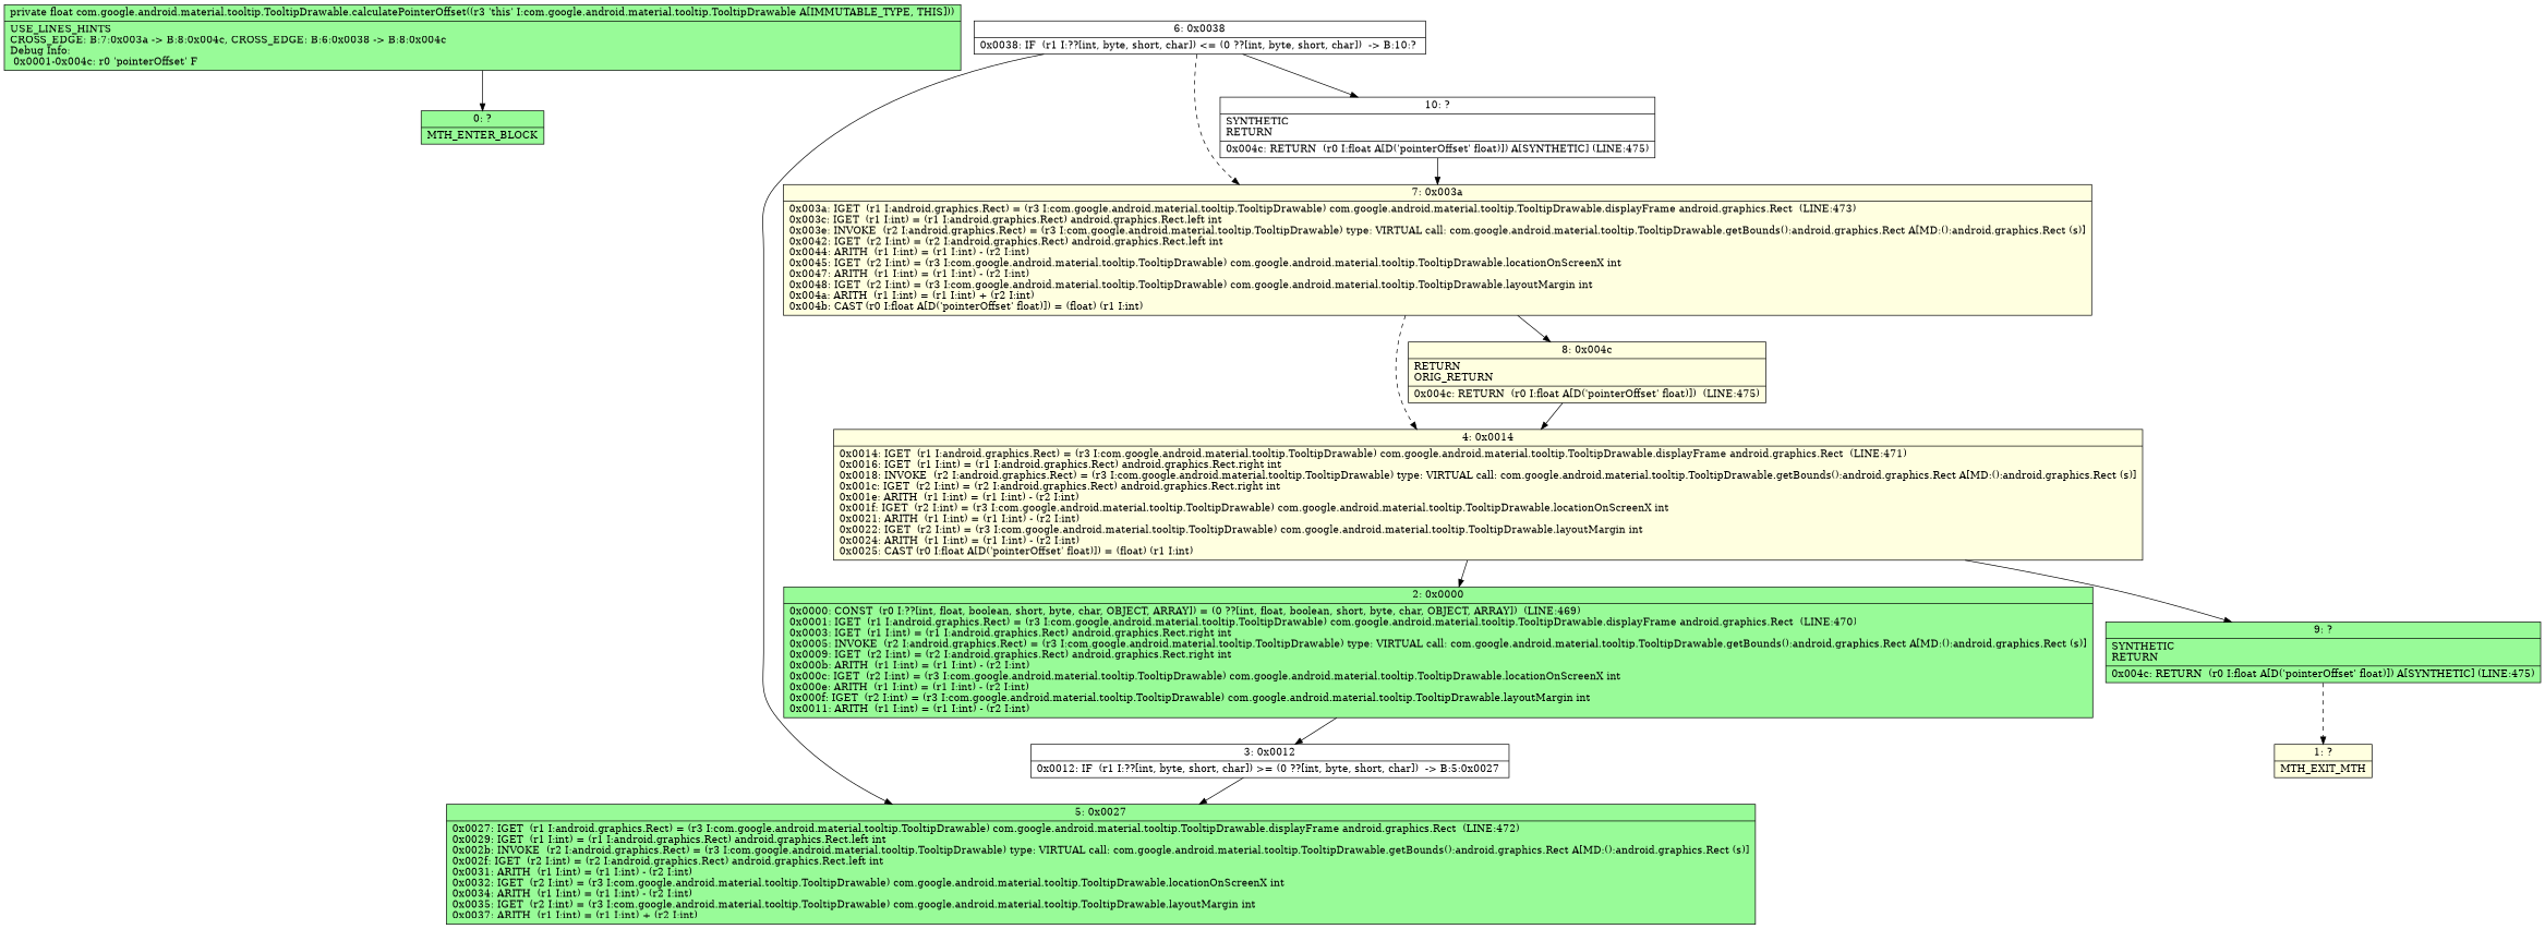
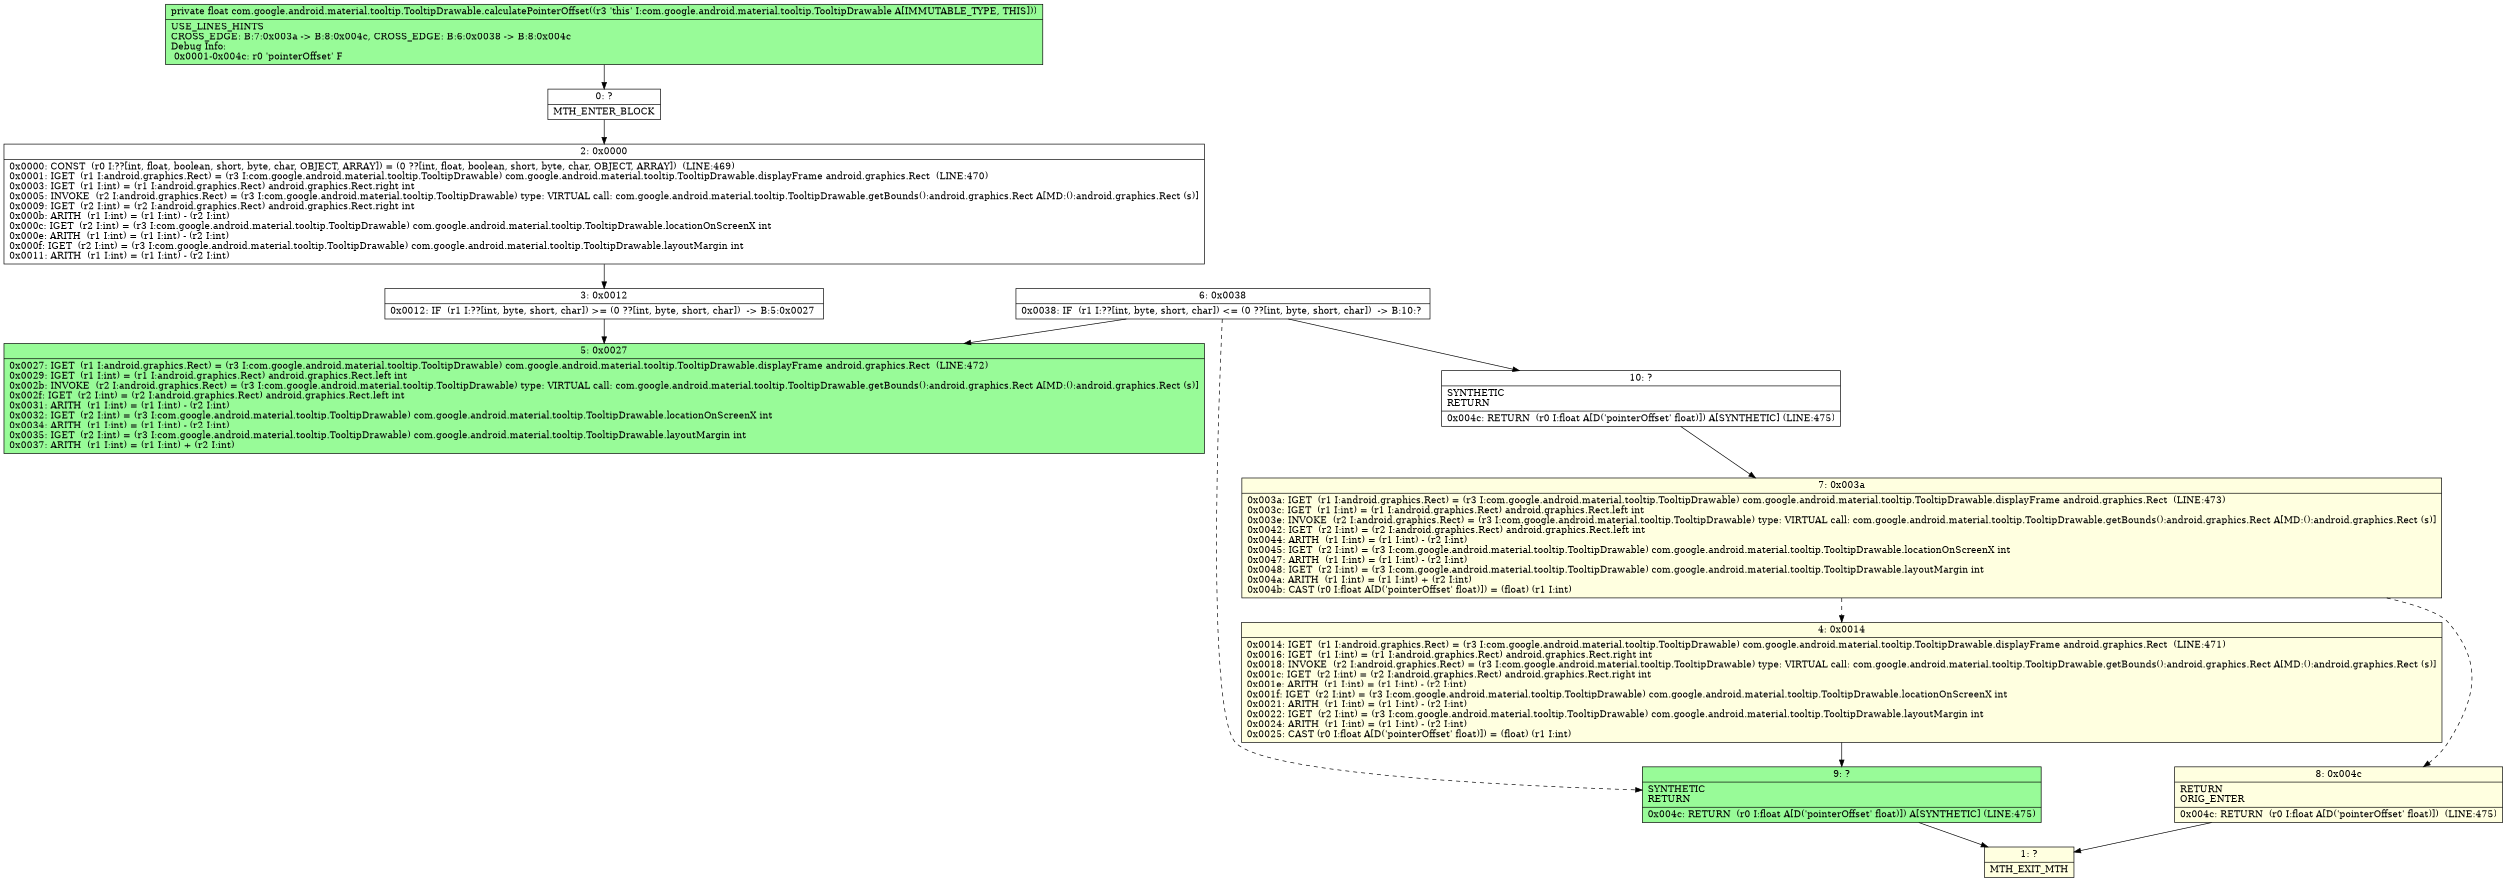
  digraph {
    node [fillcolor=palegreen shape=record style=filled]
-   n1 [label="{0\:\ ?|MTH_ENTER_BLOCK\l}"]
-   n2 [label="{2\:\ 0x0000|0x0000: CONST  (r0 I:??[int, float, boolean, short, byte, char, OBJECT, ARRAY]) = (0 ??[int, float, boolean, short, byte, char, OBJECT, ARRAY])  (LINE:469)\l0x0001: IGET  (r1 I:android.graphics.Rect) = (r3 I:com.google.android.material.tooltip.TooltipDrawable) com.google.android.material.tooltip.TooltipDrawable.displayFrame android.graphics.Rect  (LINE:470)\l0x0003: IGET  (r1 I:int) = (r1 I:android.graphics.Rect) android.graphics.Rect.right int \l0x0005: INVOKE  (r2 I:android.graphics.Rect) = (r3 I:com.google.android.material.tooltip.TooltipDrawable) type: VIRTUAL call: com.google.android.material.tooltip.TooltipDrawable.getBounds():android.graphics.Rect A[MD:():android.graphics.Rect (s)]\l0x0009: IGET  (r2 I:int) = (r2 I:android.graphics.Rect) android.graphics.Rect.right int \l0x000b: ARITH  (r1 I:int) = (r1 I:int) \- (r2 I:int) \l0x000c: IGET  (r2 I:int) = (r3 I:com.google.android.material.tooltip.TooltipDrawable) com.google.android.material.tooltip.TooltipDrawable.locationOnScreenX int \l0x000e: ARITH  (r1 I:int) = (r1 I:int) \- (r2 I:int) \l0x000f: IGET  (r2 I:int) = (r3 I:com.google.android.material.tooltip.TooltipDrawable) com.google.android.material.tooltip.TooltipDrawable.layoutMargin int \l0x0011: ARITH  (r1 I:int) = (r1 I:int) \- (r2 I:int) \l}"]
+   n1 [fillcolor=white label="{0\:\ ?|MTH_ENTER_BLOCK\l}"]
+   n2 [fillcolor=white label="{2\:\ 0x0000|0x0000: CONST  (r0 I:??[int, float, boolean, short, byte, char, OBJECT, ARRAY]) = (0 ??[int, float, boolean, short, byte, char, OBJECT, ARRAY])  (LINE:469)\l0x0001: IGET  (r1 I:android.graphics.Rect) = (r3 I:com.google.android.material.tooltip.TooltipDrawable) com.google.android.material.tooltip.TooltipDrawable.displayFrame android.graphics.Rect  (LINE:470)\l0x0003: IGET  (r1 I:int) = (r1 I:android.graphics.Rect) android.graphics.Rect.right int \l0x0005: INVOKE  (r2 I:android.graphics.Rect) = (r3 I:com.google.android.material.tooltip.TooltipDrawable) type: VIRTUAL call: com.google.android.material.tooltip.TooltipDrawable.getBounds():android.graphics.Rect A[MD:():android.graphics.Rect (s)]\l0x0009: IGET  (r2 I:int) = (r2 I:android.graphics.Rect) android.graphics.Rect.right int \l0x000b: ARITH  (r1 I:int) = (r1 I:int) \- (r2 I:int) \l0x000c: IGET  (r2 I:int) = (r3 I:com.google.android.material.tooltip.TooltipDrawable) com.google.android.material.tooltip.TooltipDrawable.locationOnScreenX int \l0x000e: ARITH  (r1 I:int) = (r1 I:int) \- (r2 I:int) \l0x000f: IGET  (r2 I:int) = (r3 I:com.google.android.material.tooltip.TooltipDrawable) com.google.android.material.tooltip.TooltipDrawable.layoutMargin int \l0x0011: ARITH  (r1 I:int) = (r1 I:int) \- (r2 I:int) \l}"]
    n3 [fillcolor=white label="{3\:\ 0x0012|0x0012: IF  (r1 I:??[int, byte, short, char]) \>= (0 ??[int, byte, short, char])  \-\> B:5:0x0027 \l}"]
    n4 [label="{5\:\ 0x0027|0x0027: IGET  (r1 I:android.graphics.Rect) = (r3 I:com.google.android.material.tooltip.TooltipDrawable) com.google.android.material.tooltip.TooltipDrawable.displayFrame android.graphics.Rect  (LINE:472)\l0x0029: IGET  (r1 I:int) = (r1 I:android.graphics.Rect) android.graphics.Rect.left int \l0x002b: INVOKE  (r2 I:android.graphics.Rect) = (r3 I:com.google.android.material.tooltip.TooltipDrawable) type: VIRTUAL call: com.google.android.material.tooltip.TooltipDrawable.getBounds():android.graphics.Rect A[MD:():android.graphics.Rect (s)]\l0x002f: IGET  (r2 I:int) = (r2 I:android.graphics.Rect) android.graphics.Rect.left int \l0x0031: ARITH  (r1 I:int) = (r1 I:int) \- (r2 I:int) \l0x0032: IGET  (r2 I:int) = (r3 I:com.google.android.material.tooltip.TooltipDrawable) com.google.android.material.tooltip.TooltipDrawable.locationOnScreenX int \l0x0034: ARITH  (r1 I:int) = (r1 I:int) \- (r2 I:int) \l0x0035: IGET  (r2 I:int) = (r3 I:com.google.android.material.tooltip.TooltipDrawable) com.google.android.material.tooltip.TooltipDrawable.layoutMargin int \l0x0037: ARITH  (r1 I:int) = (r1 I:int) + (r2 I:int) \l}"]
    n5 [fillcolor=lightyellow label="{4\:\ 0x0014|0x0014: IGET  (r1 I:android.graphics.Rect) = (r3 I:com.google.android.material.tooltip.TooltipDrawable) com.google.android.material.tooltip.TooltipDrawable.displayFrame android.graphics.Rect  (LINE:471)\l0x0016: IGET  (r1 I:int) = (r1 I:android.graphics.Rect) android.graphics.Rect.right int \l0x0018: INVOKE  (r2 I:android.graphics.Rect) = (r3 I:com.google.android.material.tooltip.TooltipDrawable) type: VIRTUAL call: com.google.android.material.tooltip.TooltipDrawable.getBounds():android.graphics.Rect A[MD:():android.graphics.Rect (s)]\l0x001c: IGET  (r2 I:int) = (r2 I:android.graphics.Rect) android.graphics.Rect.right int \l0x001e: ARITH  (r1 I:int) = (r1 I:int) \- (r2 I:int) \l0x001f: IGET  (r2 I:int) = (r3 I:com.google.android.material.tooltip.TooltipDrawable) com.google.android.material.tooltip.TooltipDrawable.locationOnScreenX int \l0x0021: ARITH  (r1 I:int) = (r1 I:int) \- (r2 I:int) \l0x0022: IGET  (r2 I:int) = (r3 I:com.google.android.material.tooltip.TooltipDrawable) com.google.android.material.tooltip.TooltipDrawable.layoutMargin int \l0x0024: ARITH  (r1 I:int) = (r1 I:int) \- (r2 I:int) \l0x0025: CAST (r0 I:float A[D('pointerOffset' float)]) = (float) (r1 I:int) \l}"]
    n6 [label="{9\:\ ?|SYNTHETIC\lRETURN\l|0x004c: RETURN  (r0 I:float A[D('pointerOffset' float)]) A[SYNTHETIC] (LINE:475)\l}"]
    n7 [fillcolor=lightyellow label="{1\:\ ?|MTH_EXIT_MTH\l}"]
    n8 [fillcolor=white label="{6\:\ 0x0038|0x0038: IF  (r1 I:??[int, byte, short, char]) \<= (0 ??[int, byte, short, char])  \-\> B:10:? \l}"]
    n9 [fillcolor=lightyellow label="{7\:\ 0x003a|0x003a: IGET  (r1 I:android.graphics.Rect) = (r3 I:com.google.android.material.tooltip.TooltipDrawable) com.google.android.material.tooltip.TooltipDrawable.displayFrame android.graphics.Rect  (LINE:473)\l0x003c: IGET  (r1 I:int) = (r1 I:android.graphics.Rect) android.graphics.Rect.left int \l0x003e: INVOKE  (r2 I:android.graphics.Rect) = (r3 I:com.google.android.material.tooltip.TooltipDrawable) type: VIRTUAL call: com.google.android.material.tooltip.TooltipDrawable.getBounds():android.graphics.Rect A[MD:():android.graphics.Rect (s)]\l0x0042: IGET  (r2 I:int) = (r2 I:android.graphics.Rect) android.graphics.Rect.left int \l0x0044: ARITH  (r1 I:int) = (r1 I:int) \- (r2 I:int) \l0x0045: IGET  (r2 I:int) = (r3 I:com.google.android.material.tooltip.TooltipDrawable) com.google.android.material.tooltip.TooltipDrawable.locationOnScreenX int \l0x0047: ARITH  (r1 I:int) = (r1 I:int) \- (r2 I:int) \l0x0048: IGET  (r2 I:int) = (r3 I:com.google.android.material.tooltip.TooltipDrawable) com.google.android.material.tooltip.TooltipDrawable.layoutMargin int \l0x004a: ARITH  (r1 I:int) = (r1 I:int) + (r2 I:int) \l0x004b: CAST (r0 I:float A[D('pointerOffset' float)]) = (float) (r1 I:int) \l}"]
    n10 [fillcolor=white label="{10\:\ ?|SYNTHETIC\lRETURN\l|0x004c: RETURN  (r0 I:float A[D('pointerOffset' float)]) A[SYNTHETIC] (LINE:475)\l}"]
-   n11 [fillcolor=lightyellow label="{8\:\ 0x004c|RETURN\lORIG_RETURN\l|0x004c: RETURN  (r0 I:float A[D('pointerOffset' float)])  (LINE:475)\l}"]
+   n11 [fillcolor=lightyellow label="{8\:\ 0x004c|RETURN\lORIG_ENTER\l|0x004c: RETURN  (r0 I:float A[D('pointerOffset' float)])  (LINE:475)\l}"]
    n12 [label="{private float com.google.android.material.tooltip.TooltipDrawable.calculatePointerOffset((r3 'this' I:com.google.android.material.tooltip.TooltipDrawable A[IMMUTABLE_TYPE, THIS]))  | USE_LINES_HINTS\lCROSS_EDGE: B:7:0x003a \-\> B:8:0x004c, CROSS_EDGE: B:6:0x0038 \-\> B:8:0x004c\lDebug Info:\l  0x0001\-0x004c: r0 'pointerOffset' F\l}"]
-   n5 -> n2
+   n1 -> n2
    n2 -> n3
    n3 -> n4
    n5 -> n6
-   n6 -> n7 [style=dashed]
+   n6 -> n7
    n8 -> n4
-   n8 -> n9 [style=dashed]
+   n8 -> n6 [style=dashed]
    n8 -> n10
    n9 -> n5 [style=dashed]
-   n9 -> n11
+   n9 -> n11 [style=dashed]
    n10 -> n9
-   n11 -> n5
+   n11 -> n7
    n12 -> n1
  }
